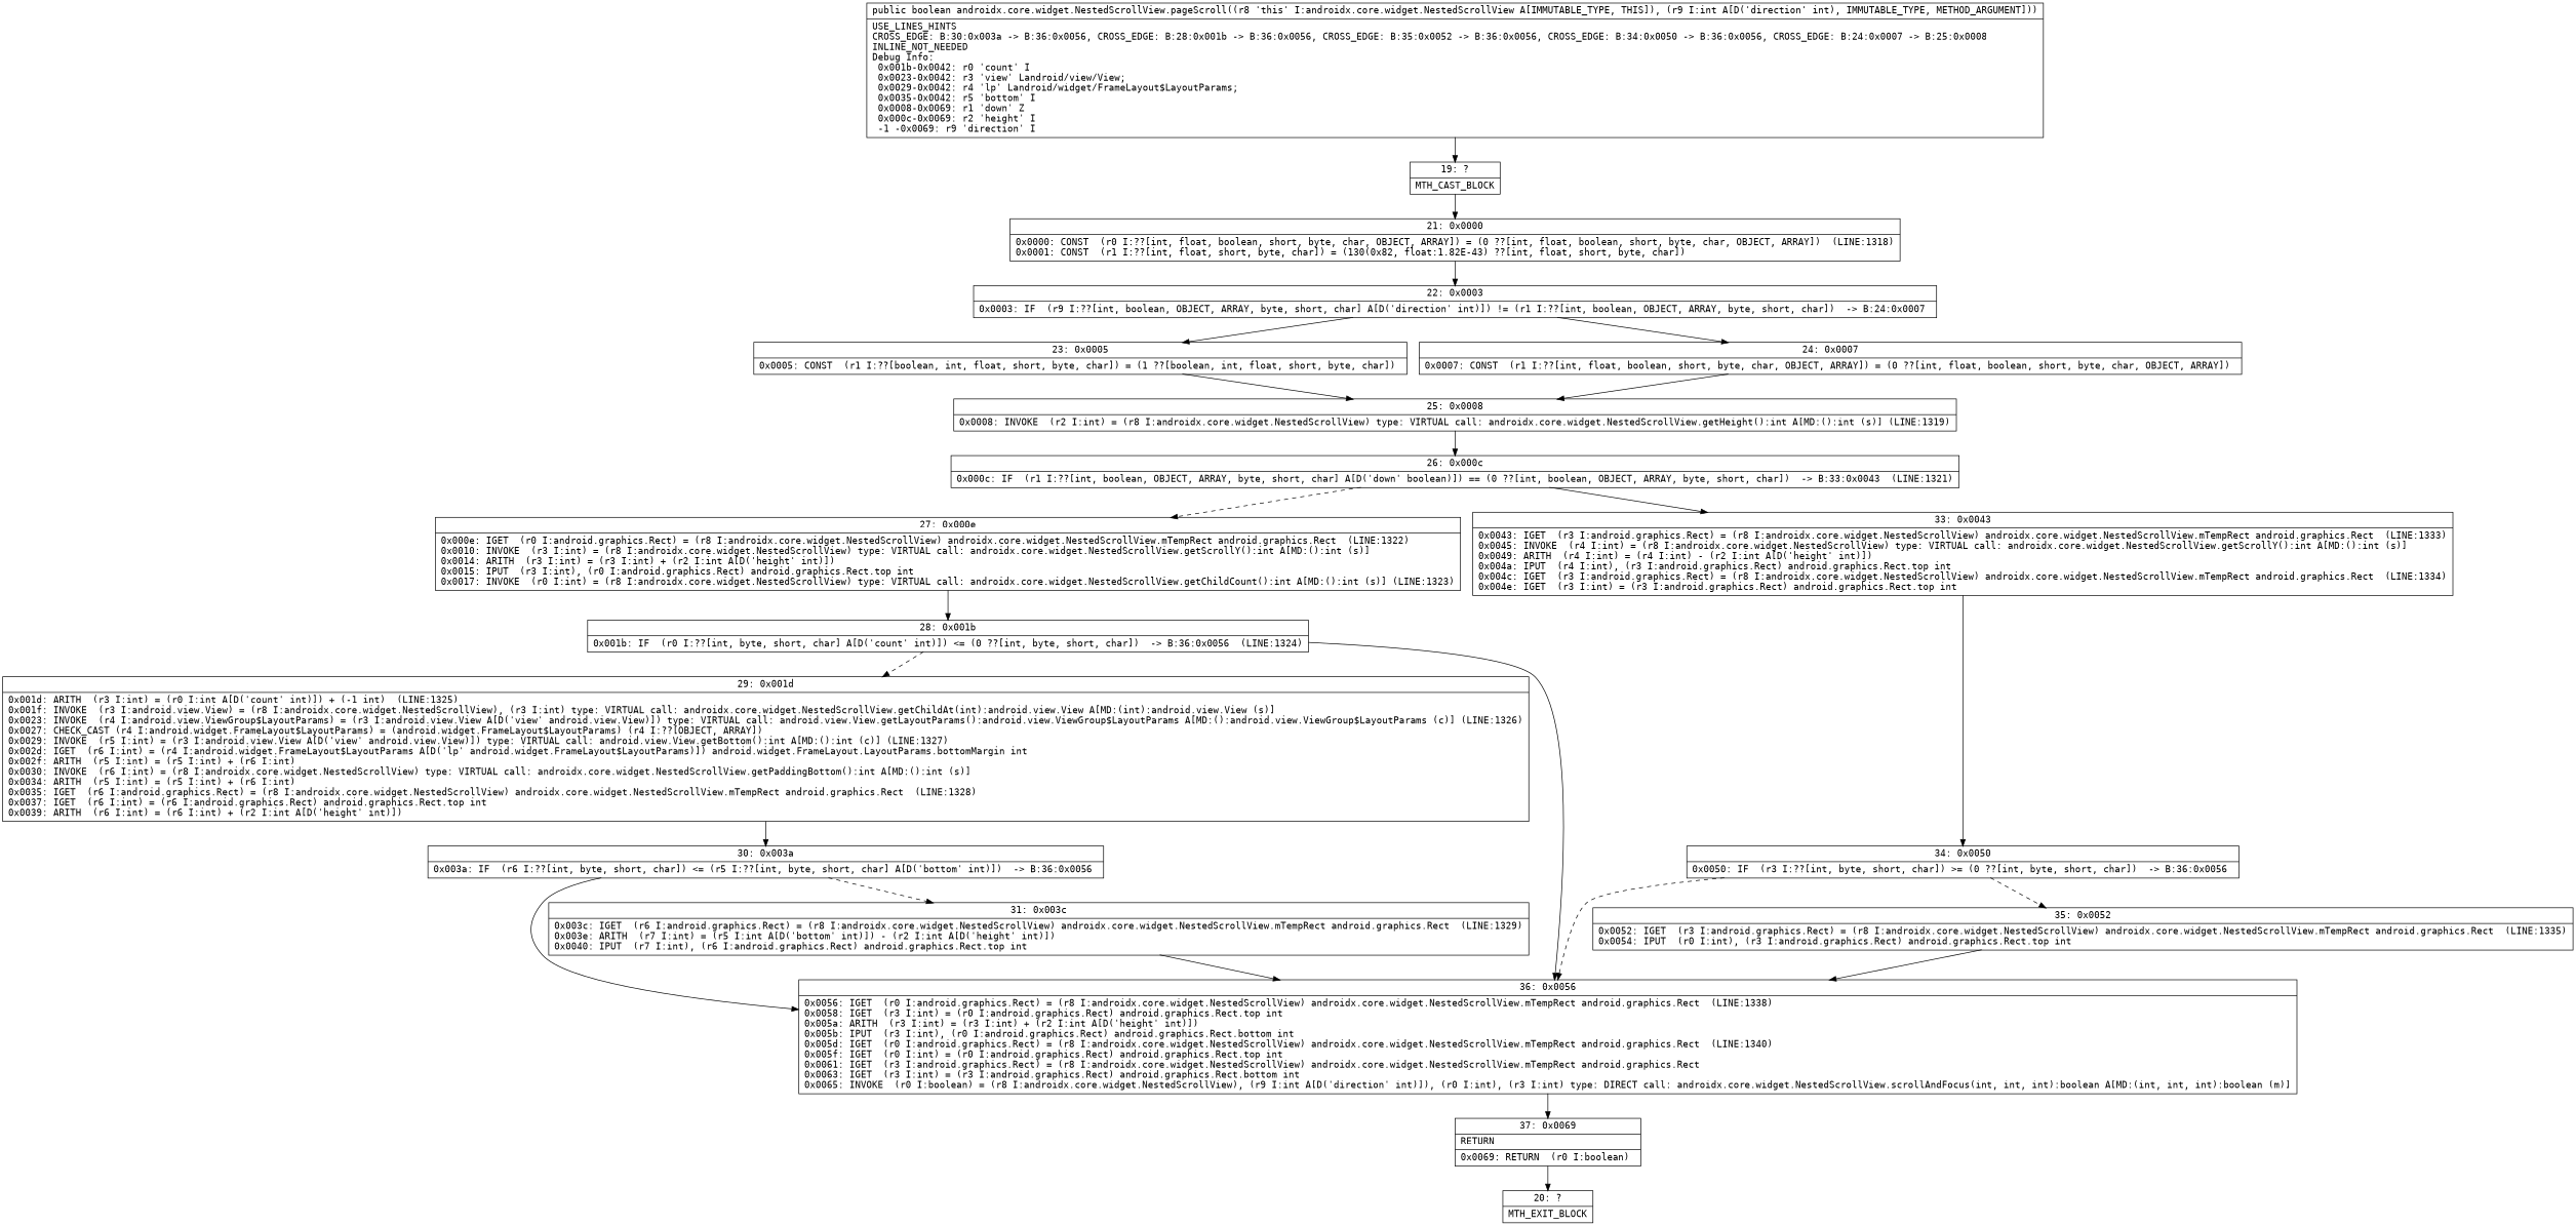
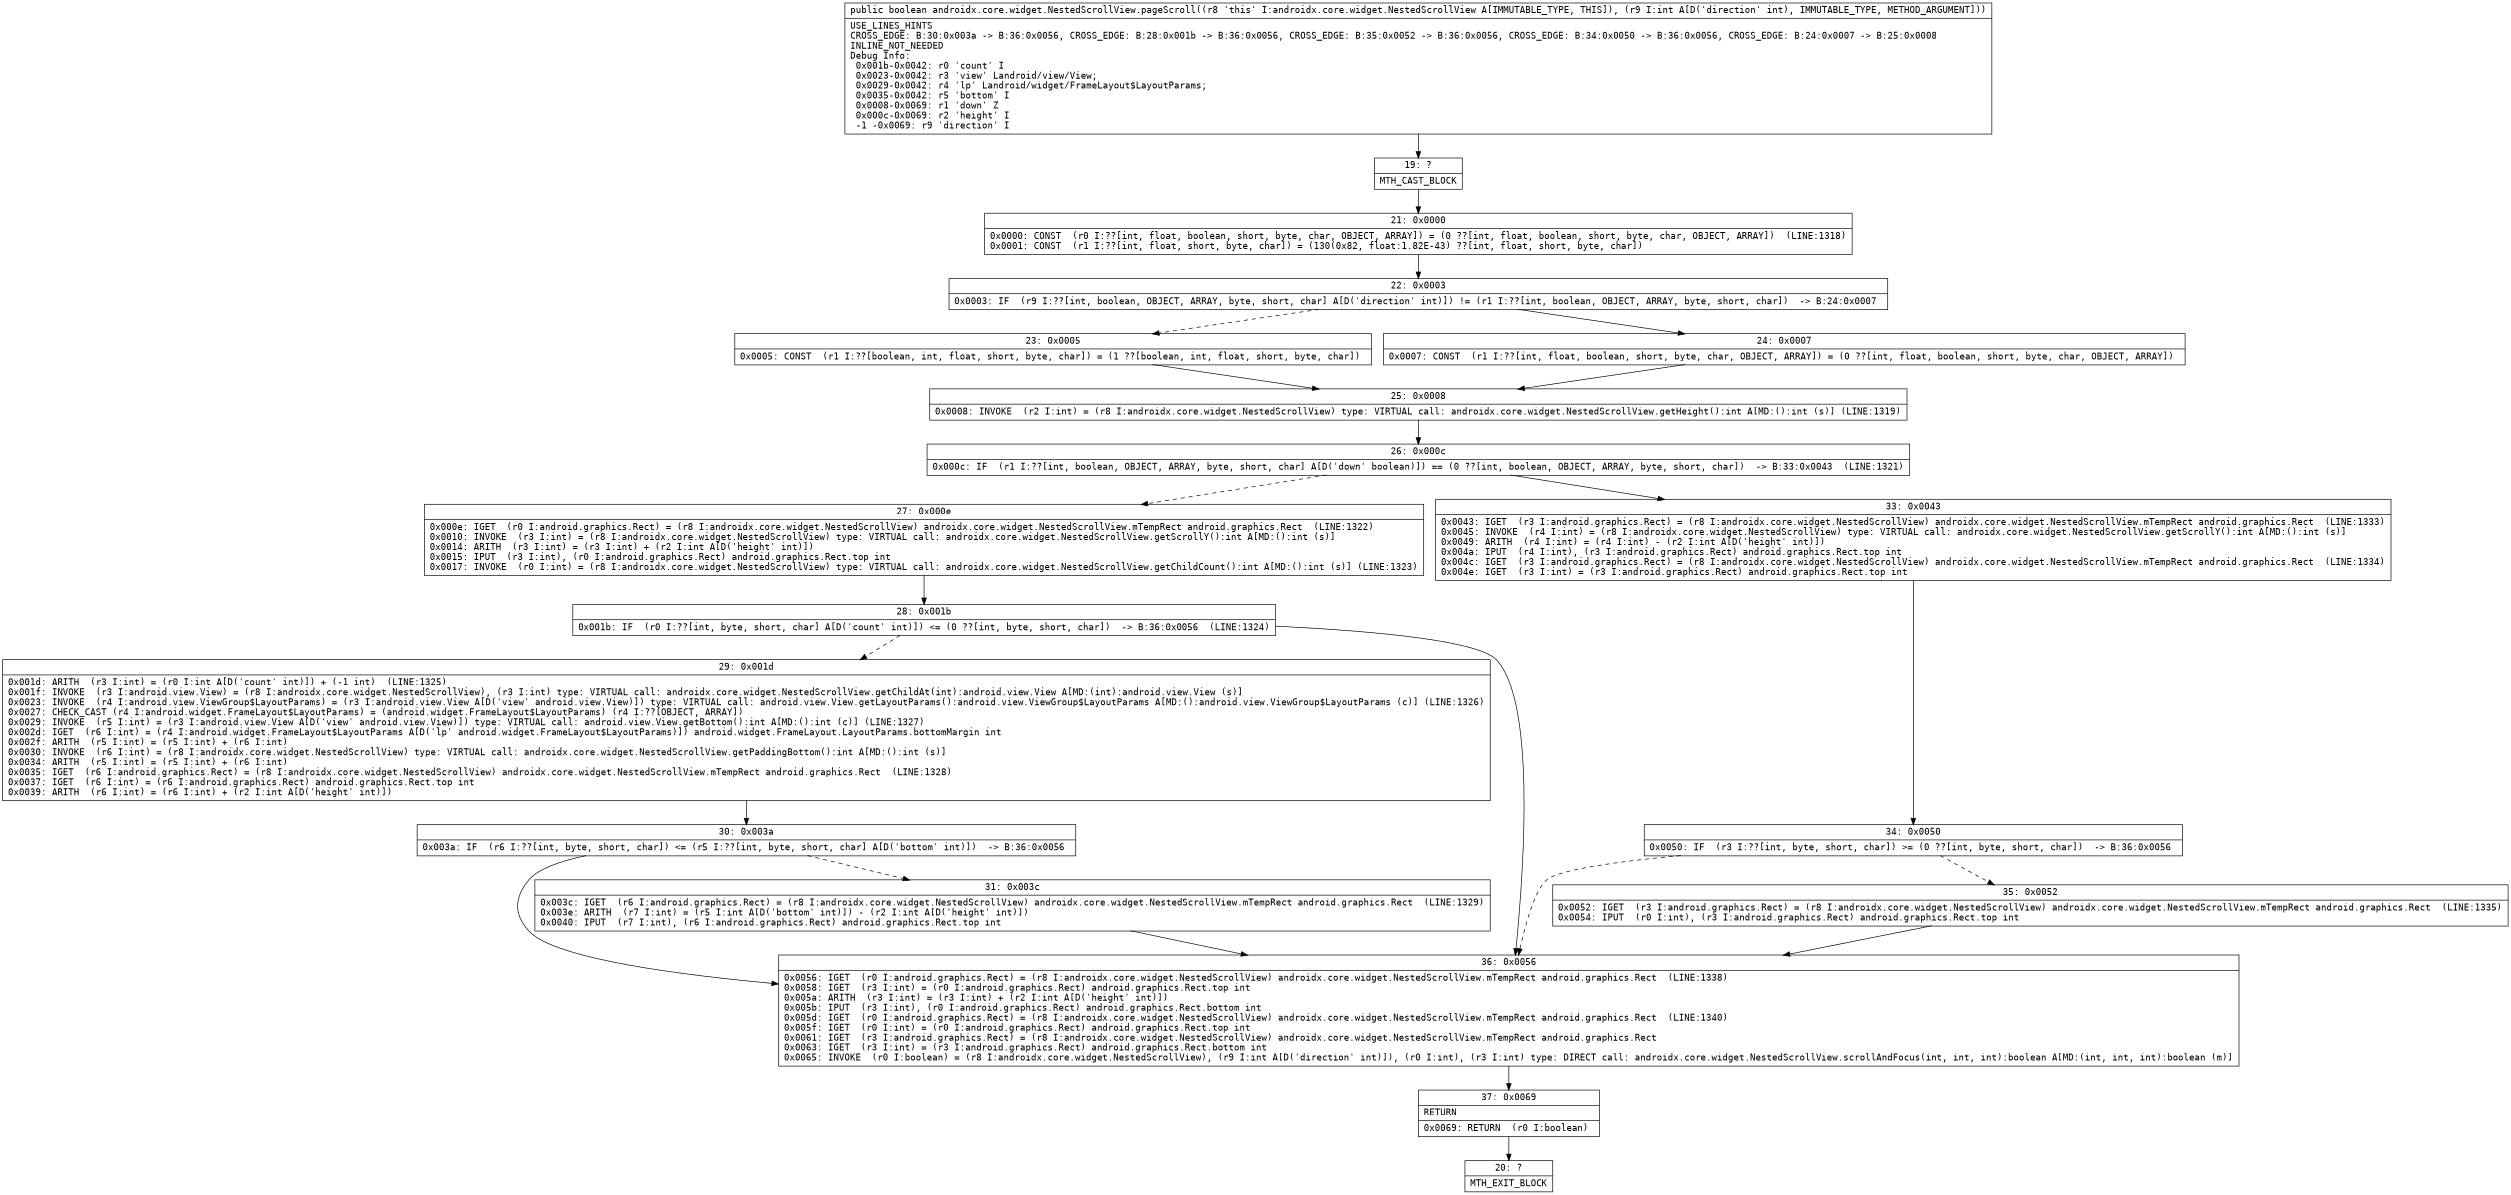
  digraph {
    fontname="DejaVu Sans Mono"
    node [fontname="DejaVu Sans Mono" shape=record]
    edge [fontname="DejaVu Sans Mono"]
    n1 [label="{19\:\ ?|MTH_CAST_BLOCK\l}"]
    n2 [label="{21\:\ 0x0000|0x0000: CONST  (r0 I:??[int, float, boolean, short, byte, char, OBJECT, ARRAY]) = (0 ??[int, float, boolean, short, byte, char, OBJECT, ARRAY])  (LINE:1318)\l0x0001: CONST  (r1 I:??[int, float, short, byte, char]) = (130(0x82, float:1.82E\-43) ??[int, float, short, byte, char]) \l}"]
    n3 [label="{22\:\ 0x0003|0x0003: IF  (r9 I:??[int, boolean, OBJECT, ARRAY, byte, short, char] A[D('direction' int)]) != (r1 I:??[int, boolean, OBJECT, ARRAY, byte, short, char])  \-\> B:24:0x0007 \l}"]
    n4 [label="{23\:\ 0x0005|0x0005: CONST  (r1 I:??[boolean, int, float, short, byte, char]) = (1 ??[boolean, int, float, short, byte, char]) \l}"]
    n5 [label="{24\:\ 0x0007|0x0007: CONST  (r1 I:??[int, float, boolean, short, byte, char, OBJECT, ARRAY]) = (0 ??[int, float, boolean, short, byte, char, OBJECT, ARRAY]) \l}"]
    n6 [label="{25\:\ 0x0008|0x0008: INVOKE  (r2 I:int) = (r8 I:androidx.core.widget.NestedScrollView) type: VIRTUAL call: androidx.core.widget.NestedScrollView.getHeight():int A[MD:():int (s)] (LINE:1319)\l}"]
    n7 [label="{26\:\ 0x000c|0x000c: IF  (r1 I:??[int, boolean, OBJECT, ARRAY, byte, short, char] A[D('down' boolean)]) == (0 ??[int, boolean, OBJECT, ARRAY, byte, short, char])  \-\> B:33:0x0043  (LINE:1321)\l}"]
    n8 [label="{27\:\ 0x000e|0x000e: IGET  (r0 I:android.graphics.Rect) = (r8 I:androidx.core.widget.NestedScrollView) androidx.core.widget.NestedScrollView.mTempRect android.graphics.Rect  (LINE:1322)\l0x0010: INVOKE  (r3 I:int) = (r8 I:androidx.core.widget.NestedScrollView) type: VIRTUAL call: androidx.core.widget.NestedScrollView.getScrollY():int A[MD:():int (s)]\l0x0014: ARITH  (r3 I:int) = (r3 I:int) + (r2 I:int A[D('height' int)]) \l0x0015: IPUT  (r3 I:int), (r0 I:android.graphics.Rect) android.graphics.Rect.top int \l0x0017: INVOKE  (r0 I:int) = (r8 I:androidx.core.widget.NestedScrollView) type: VIRTUAL call: androidx.core.widget.NestedScrollView.getChildCount():int A[MD:():int (s)] (LINE:1323)\l}"]
    n9 [label="{33\:\ 0x0043|0x0043: IGET  (r3 I:android.graphics.Rect) = (r8 I:androidx.core.widget.NestedScrollView) androidx.core.widget.NestedScrollView.mTempRect android.graphics.Rect  (LINE:1333)\l0x0045: INVOKE  (r4 I:int) = (r8 I:androidx.core.widget.NestedScrollView) type: VIRTUAL call: androidx.core.widget.NestedScrollView.getScrollY():int A[MD:():int (s)]\l0x0049: ARITH  (r4 I:int) = (r4 I:int) \- (r2 I:int A[D('height' int)]) \l0x004a: IPUT  (r4 I:int), (r3 I:android.graphics.Rect) android.graphics.Rect.top int \l0x004c: IGET  (r3 I:android.graphics.Rect) = (r8 I:androidx.core.widget.NestedScrollView) androidx.core.widget.NestedScrollView.mTempRect android.graphics.Rect  (LINE:1334)\l0x004e: IGET  (r3 I:int) = (r3 I:android.graphics.Rect) android.graphics.Rect.top int \l}"]
    n10 [label="{28\:\ 0x001b|0x001b: IF  (r0 I:??[int, byte, short, char] A[D('count' int)]) \<= (0 ??[int, byte, short, char])  \-\> B:36:0x0056  (LINE:1324)\l}"]
    n11 [label="{34\:\ 0x0050|0x0050: IF  (r3 I:??[int, byte, short, char]) \>= (0 ??[int, byte, short, char])  \-\> B:36:0x0056 \l}"]
    n12 [label="{29\:\ 0x001d|0x001d: ARITH  (r3 I:int) = (r0 I:int A[D('count' int)]) + (\-1 int)  (LINE:1325)\l0x001f: INVOKE  (r3 I:android.view.View) = (r8 I:androidx.core.widget.NestedScrollView), (r3 I:int) type: VIRTUAL call: androidx.core.widget.NestedScrollView.getChildAt(int):android.view.View A[MD:(int):android.view.View (s)]\l0x0023: INVOKE  (r4 I:android.view.ViewGroup$LayoutParams) = (r3 I:android.view.View A[D('view' android.view.View)]) type: VIRTUAL call: android.view.View.getLayoutParams():android.view.ViewGroup$LayoutParams A[MD:():android.view.ViewGroup$LayoutParams (c)] (LINE:1326)\l0x0027: CHECK_CAST (r4 I:android.widget.FrameLayout$LayoutParams) = (android.widget.FrameLayout$LayoutParams) (r4 I:??[OBJECT, ARRAY]) \l0x0029: INVOKE  (r5 I:int) = (r3 I:android.view.View A[D('view' android.view.View)]) type: VIRTUAL call: android.view.View.getBottom():int A[MD:():int (c)] (LINE:1327)\l0x002d: IGET  (r6 I:int) = (r4 I:android.widget.FrameLayout$LayoutParams A[D('lp' android.widget.FrameLayout$LayoutParams)]) android.widget.FrameLayout.LayoutParams.bottomMargin int \l0x002f: ARITH  (r5 I:int) = (r5 I:int) + (r6 I:int) \l0x0030: INVOKE  (r6 I:int) = (r8 I:androidx.core.widget.NestedScrollView) type: VIRTUAL call: androidx.core.widget.NestedScrollView.getPaddingBottom():int A[MD:():int (s)]\l0x0034: ARITH  (r5 I:int) = (r5 I:int) + (r6 I:int) \l0x0035: IGET  (r6 I:android.graphics.Rect) = (r8 I:androidx.core.widget.NestedScrollView) androidx.core.widget.NestedScrollView.mTempRect android.graphics.Rect  (LINE:1328)\l0x0037: IGET  (r6 I:int) = (r6 I:android.graphics.Rect) android.graphics.Rect.top int \l0x0039: ARITH  (r6 I:int) = (r6 I:int) + (r2 I:int A[D('height' int)]) \l}"]
    n13 [label="{36\:\ 0x0056|0x0056: IGET  (r0 I:android.graphics.Rect) = (r8 I:androidx.core.widget.NestedScrollView) androidx.core.widget.NestedScrollView.mTempRect android.graphics.Rect  (LINE:1338)\l0x0058: IGET  (r3 I:int) = (r0 I:android.graphics.Rect) android.graphics.Rect.top int \l0x005a: ARITH  (r3 I:int) = (r3 I:int) + (r2 I:int A[D('height' int)]) \l0x005b: IPUT  (r3 I:int), (r0 I:android.graphics.Rect) android.graphics.Rect.bottom int \l0x005d: IGET  (r0 I:android.graphics.Rect) = (r8 I:androidx.core.widget.NestedScrollView) androidx.core.widget.NestedScrollView.mTempRect android.graphics.Rect  (LINE:1340)\l0x005f: IGET  (r0 I:int) = (r0 I:android.graphics.Rect) android.graphics.Rect.top int \l0x0061: IGET  (r3 I:android.graphics.Rect) = (r8 I:androidx.core.widget.NestedScrollView) androidx.core.widget.NestedScrollView.mTempRect android.graphics.Rect \l0x0063: IGET  (r3 I:int) = (r3 I:android.graphics.Rect) android.graphics.Rect.bottom int \l0x0065: INVOKE  (r0 I:boolean) = (r8 I:androidx.core.widget.NestedScrollView), (r9 I:int A[D('direction' int)]), (r0 I:int), (r3 I:int) type: DIRECT call: androidx.core.widget.NestedScrollView.scrollAndFocus(int, int, int):boolean A[MD:(int, int, int):boolean (m)]\l}"]
    n14 [label="{30\:\ 0x003a|0x003a: IF  (r6 I:??[int, byte, short, char]) \<= (r5 I:??[int, byte, short, char] A[D('bottom' int)])  \-\> B:36:0x0056 \l}"]
    n15 [label="{37\:\ 0x0069|RETURN\l|0x0069: RETURN  (r0 I:boolean) \l}"]
    n16 [label="{31\:\ 0x003c|0x003c: IGET  (r6 I:android.graphics.Rect) = (r8 I:androidx.core.widget.NestedScrollView) androidx.core.widget.NestedScrollView.mTempRect android.graphics.Rect  (LINE:1329)\l0x003e: ARITH  (r7 I:int) = (r5 I:int A[D('bottom' int)]) \- (r2 I:int A[D('height' int)]) \l0x0040: IPUT  (r7 I:int), (r6 I:android.graphics.Rect) android.graphics.Rect.top int \l}"]
    n17 [label="{20\:\ ?|MTH_EXIT_BLOCK\l}"]
    n18 [label="{35\:\ 0x0052|0x0052: IGET  (r3 I:android.graphics.Rect) = (r8 I:androidx.core.widget.NestedScrollView) androidx.core.widget.NestedScrollView.mTempRect android.graphics.Rect  (LINE:1335)\l0x0054: IPUT  (r0 I:int), (r3 I:android.graphics.Rect) android.graphics.Rect.top int \l}"]
    n19 [label="{public boolean androidx.core.widget.NestedScrollView.pageScroll((r8 'this' I:androidx.core.widget.NestedScrollView A[IMMUTABLE_TYPE, THIS]), (r9 I:int A[D('direction' int), IMMUTABLE_TYPE, METHOD_ARGUMENT]))  | USE_LINES_HINTS\lCROSS_EDGE: B:30:0x003a \-\> B:36:0x0056, CROSS_EDGE: B:28:0x001b \-\> B:36:0x0056, CROSS_EDGE: B:35:0x0052 \-\> B:36:0x0056, CROSS_EDGE: B:34:0x0050 \-\> B:36:0x0056, CROSS_EDGE: B:24:0x0007 \-\> B:25:0x0008\lINLINE_NOT_NEEDED\lDebug Info:\l  0x001b\-0x0042: r0 'count' I\l  0x0023\-0x0042: r3 'view' Landroid\/view\/View;\l  0x0029\-0x0042: r4 'lp' Landroid\/widget\/FrameLayout$LayoutParams;\l  0x0035\-0x0042: r5 'bottom' I\l  0x0008\-0x0069: r1 'down' Z\l  0x000c\-0x0069: r2 'height' I\l  \-1 \-0x0069: r9 'direction' I\l}"]
    n1 -> n2
    n2 -> n3
-   n3 -> n4 [style=solid]
+   n3 -> n4 [style=dashed]
    n3 -> n5
    n4 -> n6
    n5 -> n6
    n6 -> n7
    n7 -> n8 [style=dashed]
    n7 -> n9
    n8 -> n10
    n9 -> n11
    n10 -> n12 [style=dashed]
    n10 -> n13
    n11 -> n13 [style=dashed]
    n11 -> n18 [style=dashed]
    n12 -> n14
    n13 -> n15
    n14 -> n13
    n14 -> n16 [style=dashed]
    n15 -> n17
    n16 -> n13
    n18 -> n13
    n19 -> n1
  }
